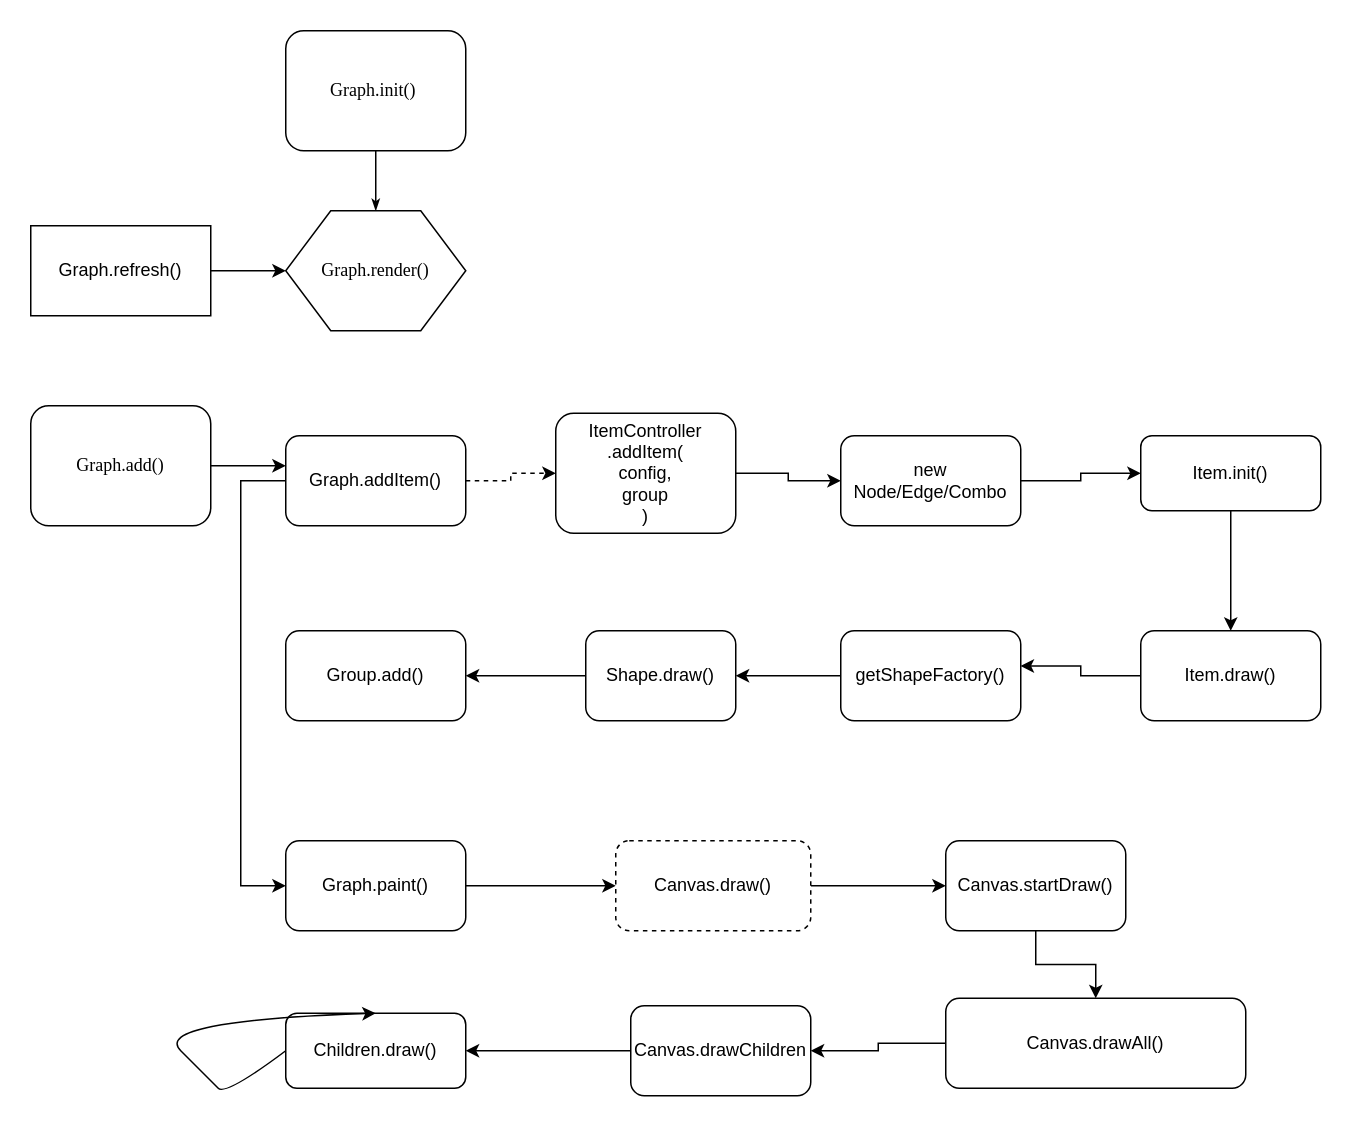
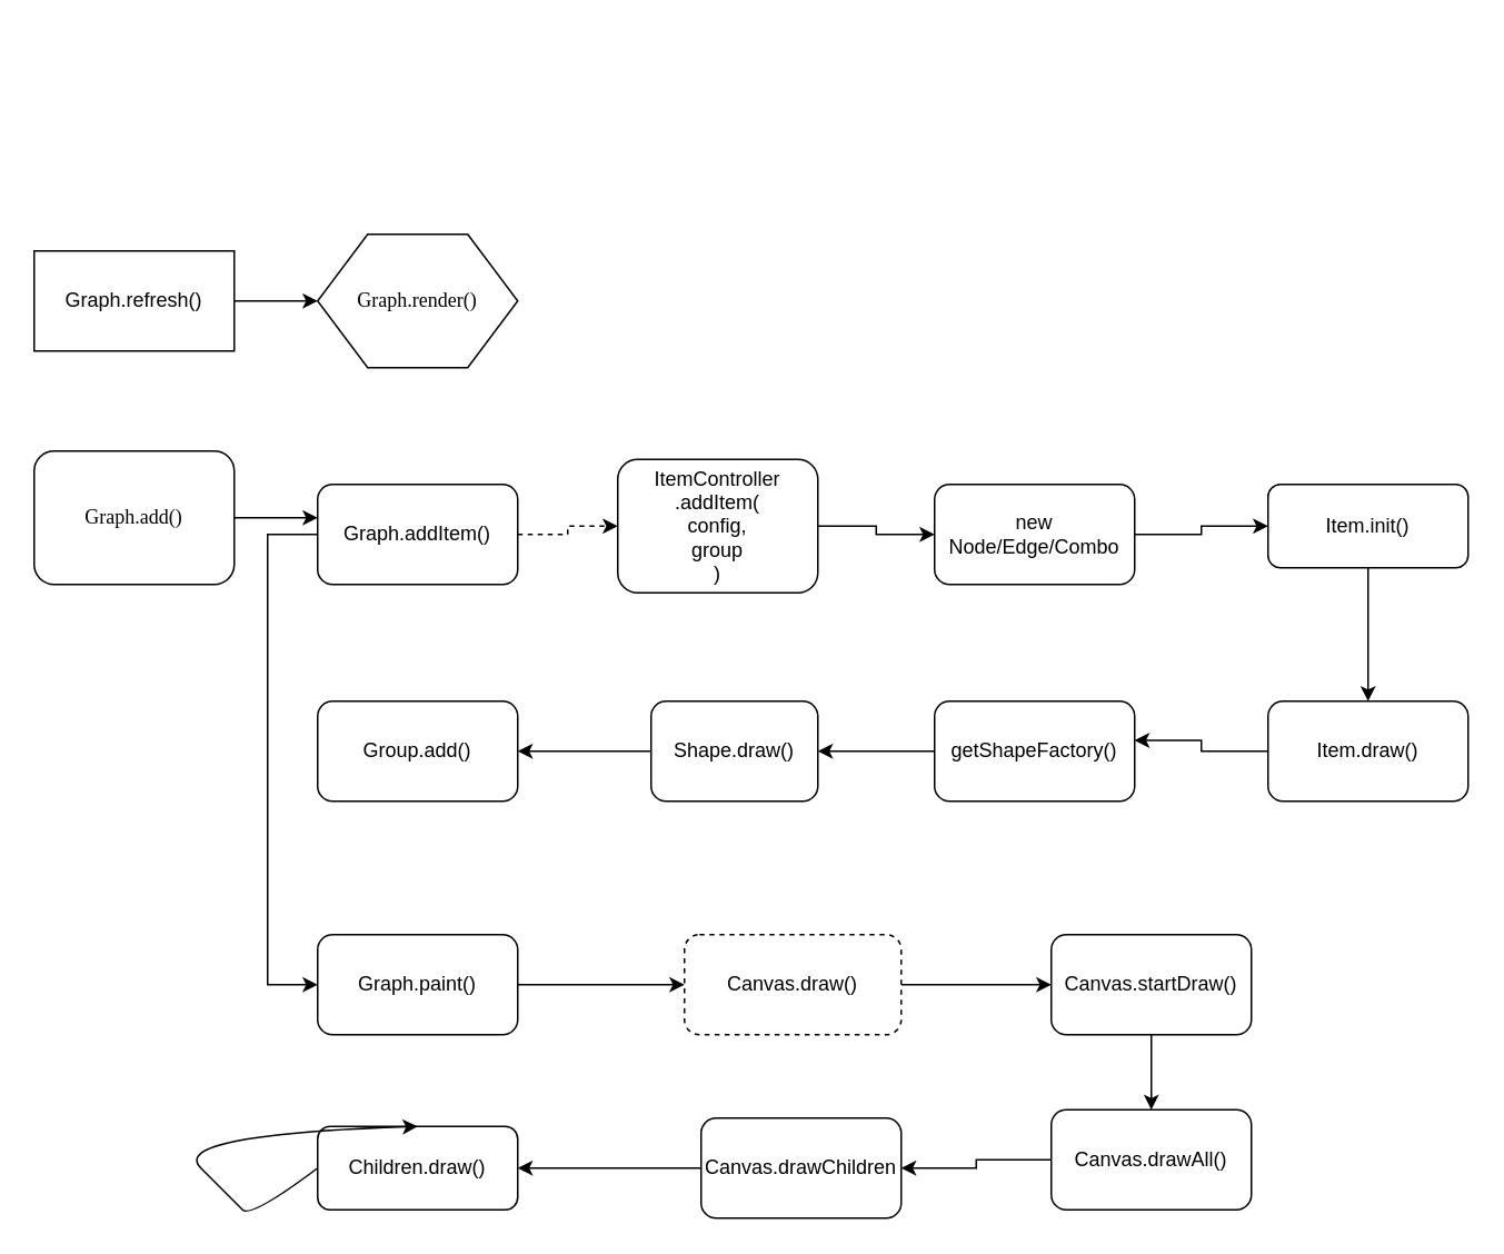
  <mxCell id="0" />
  <mxCell id="1" parent="0" />
- <mxCell id="2" value="Graph.init()&amp;nbsp;" style="rounded=1;whiteSpace=wrap;html=1;shadow=0;labelBackgroundColor=none;strokeWidth=1;fontFamily=Verdana;fontSize=12;align=center;" parent="1" vertex="1"><mxGeometry x="190" y="20" width="120" height="80" as="geometry" /></mxCell>
- <mxCell id="3" style="edgeStyle=orthogonalEdgeStyle;rounded=1;html=1;labelBackgroundColor=none;startArrow=none;startFill=0;startSize=5;endArrow=classicThin;endFill=1;endSize=5;jettySize=auto;orthogonalLoop=1;strokeWidth=1;fontFamily=Verdana;fontSize=8;exitX=0.5;exitY=1;exitDx=0;exitDy=0;" parent="1" source="2" target="4" edge="1"><mxGeometry relative="1" as="geometry"><mxPoint x="270" y="140.059" as="sourcePoint" /></mxGeometry></mxCell>
  <mxCell id="4" value="Graph.render()" style="shape=hexagon;perimeter=hexagonPerimeter;whiteSpace=wrap;html=1;rounded=0;shadow=0;labelBackgroundColor=none;strokeWidth=1;fontFamily=Verdana;fontSize=12;align=center;" parent="1" vertex="1"><mxGeometry x="190" y="140" width="120" height="80" as="geometry" /></mxCell>
  <mxCell id="5" style="edgeStyle=orthogonalEdgeStyle;rounded=0;orthogonalLoop=1;jettySize=auto;html=1;entryX=0;entryY=0.5;entryDx=0;entryDy=0;" edge="1" parent="1" source="6"><mxGeometry relative="1" as="geometry"><mxPoint x="190" y="310" as="targetPoint" /></mxGeometry></mxCell>
  <mxCell id="6" value="Graph.add()" style="rounded=1;whiteSpace=wrap;html=1;shadow=0;labelBackgroundColor=none;strokeWidth=1;fontFamily=Verdana;fontSize=12;align=center;" parent="1" vertex="1"><mxGeometry x="20" y="270" width="120" height="80" as="geometry" /></mxCell>
  <mxCell id="7" style="edgeStyle=orthogonalEdgeStyle;rounded=0;orthogonalLoop=1;jettySize=auto;html=1;entryX=0;entryY=0.5;entryDx=0;entryDy=0;" edge="1" parent="1" source="8" target="4"><mxGeometry relative="1" as="geometry" /></mxCell>
  <mxCell id="8" value="Graph.refresh()" style="rounded=0;whiteSpace=wrap;html=1;" vertex="1" parent="1"><mxGeometry x="20" y="150" width="120" height="60" as="geometry" /></mxCell>
  <mxCell id="9" style="edgeStyle=orthogonalEdgeStyle;rounded=0;orthogonalLoop=1;jettySize=auto;html=1;exitX=1;exitY=0.5;exitDx=0;exitDy=0;dashed=1;" edge="1" parent="1" source="11" target="13"><mxGeometry relative="1" as="geometry" /></mxCell>
  <mxCell id="10" style="edgeStyle=orthogonalEdgeStyle;rounded=0;orthogonalLoop=1;jettySize=auto;html=1;entryX=0;entryY=0.5;entryDx=0;entryDy=0;entryPerimeter=0;" edge="1" parent="1" source="11" target="25"><mxGeometry relative="1" as="geometry"><Array as="points"><mxPoint x="160" y="320" /><mxPoint x="160" y="590" /></Array></mxGeometry></mxCell>
  <mxCell id="11" value="Graph.addItem()" style="rounded=1;whiteSpace=wrap;html=1;" vertex="1" parent="1"><mxGeometry x="190" y="290" width="120" height="60" as="geometry" /></mxCell>
  <mxCell id="12" style="edgeStyle=orthogonalEdgeStyle;rounded=0;orthogonalLoop=1;jettySize=auto;html=1;exitX=1;exitY=0.5;exitDx=0;exitDy=0;" edge="1" parent="1" source="13" target="15"><mxGeometry relative="1" as="geometry" /></mxCell>
  <mxCell id="13" value="ItemController&lt;br&gt;.addItem(&lt;br&gt;config,&lt;br&gt;group&lt;br&gt;)" style="rounded=1;whiteSpace=wrap;html=1;" vertex="1" parent="1"><mxGeometry x="370" y="275" width="120" height="80" as="geometry" /></mxCell>
  <mxCell id="14" style="edgeStyle=orthogonalEdgeStyle;rounded=0;orthogonalLoop=1;jettySize=auto;html=1;entryX=0;entryY=0.5;entryDx=0;entryDy=0;" edge="1" parent="1" source="15" target="17"><mxGeometry relative="1" as="geometry" /></mxCell>
  <mxCell id="15" value="new Node/Edge/Combo" style="rounded=1;whiteSpace=wrap;html=1;" vertex="1" parent="1"><mxGeometry x="560" y="290" width="120" height="60" as="geometry" /></mxCell>
  <mxCell id="16" style="edgeStyle=orthogonalEdgeStyle;rounded=0;orthogonalLoop=1;jettySize=auto;html=1;entryX=0.5;entryY=0;entryDx=0;entryDy=0;" edge="1" parent="1" source="17" target="19"><mxGeometry relative="1" as="geometry" /></mxCell>
  <mxCell id="17" value="Item.init()" style="rounded=1;whiteSpace=wrap;html=1;" vertex="1" parent="1"><mxGeometry x="760" y="290" width="120" height="50" as="geometry" /></mxCell>
  <mxCell id="18" style="edgeStyle=orthogonalEdgeStyle;rounded=0;orthogonalLoop=1;jettySize=auto;html=1;entryX=0.999;entryY=0.391;entryDx=0;entryDy=0;entryPerimeter=0;" edge="1" parent="1" source="19" target="21"><mxGeometry relative="1" as="geometry" /></mxCell>
  <mxCell id="19" value="Item.draw()" style="rounded=1;whiteSpace=wrap;html=1;" vertex="1" parent="1"><mxGeometry x="760" y="420" width="120" height="60" as="geometry" /></mxCell>
  <mxCell id="20" style="edgeStyle=orthogonalEdgeStyle;rounded=0;orthogonalLoop=1;jettySize=auto;html=1;entryX=1;entryY=0.5;entryDx=0;entryDy=0;" edge="1" parent="1" source="21" target="23"><mxGeometry relative="1" as="geometry" /></mxCell>
  <mxCell id="21" value="getShapeFactory()" style="rounded=1;whiteSpace=wrap;html=1;" vertex="1" parent="1"><mxGeometry x="560" y="420" width="120" height="60" as="geometry" /></mxCell>
  <mxCell id="22" style="edgeStyle=orthogonalEdgeStyle;rounded=0;orthogonalLoop=1;jettySize=auto;html=1;entryX=1;entryY=0.5;entryDx=0;entryDy=0;" edge="1" parent="1" source="23" target="36"><mxGeometry relative="1" as="geometry" /></mxCell>
  <mxCell id="23" value="Shape.draw()" style="rounded=1;whiteSpace=wrap;html=1;" vertex="1" parent="1"><mxGeometry x="390" y="420" width="100" height="60" as="geometry" /></mxCell>
  <mxCell id="24" style="edgeStyle=orthogonalEdgeStyle;rounded=0;orthogonalLoop=1;jettySize=auto;html=1;entryX=0;entryY=0.5;entryDx=0;entryDy=0;" edge="1" parent="1" source="25" target="27"><mxGeometry relative="1" as="geometry" /></mxCell>
  <mxCell id="25" value="Graph.paint()" style="rounded=1;whiteSpace=wrap;html=1;" vertex="1" parent="1"><mxGeometry x="190" y="560" width="120" height="60" as="geometry" /></mxCell>
  <mxCell id="26" style="edgeStyle=orthogonalEdgeStyle;rounded=0;orthogonalLoop=1;jettySize=auto;html=1;entryX=0;entryY=0.5;entryDx=0;entryDy=0;" edge="1" parent="1" source="27" target="29"><mxGeometry relative="1" as="geometry" /></mxCell>
  <mxCell id="27" value="Canvas.draw()" style="rounded=1;whiteSpace=wrap;html=1;dashed=1;" vertex="1" parent="1"><mxGeometry x="410" y="560" width="130" height="60" as="geometry" /></mxCell>
  <mxCell id="28" style="edgeStyle=orthogonalEdgeStyle;rounded=0;orthogonalLoop=1;jettySize=auto;html=1;exitX=0.5;exitY=1;exitDx=0;exitDy=0;entryX=0.5;entryY=0;entryDx=0;entryDy=0;" edge="1" parent="1" source="29" target="31"><mxGeometry relative="1" as="geometry" /></mxCell>
  <mxCell id="29" value="Canvas.startDraw()" style="rounded=1;whiteSpace=wrap;html=1;" vertex="1" parent="1"><mxGeometry x="630" y="560" width="120" height="60" as="geometry" /></mxCell>
  <mxCell id="30" style="edgeStyle=orthogonalEdgeStyle;rounded=0;orthogonalLoop=1;jettySize=auto;html=1;entryX=1;entryY=0.5;entryDx=0;entryDy=0;" edge="1" parent="1" source="31" target="33"><mxGeometry relative="1" as="geometry" /></mxCell>
- <mxCell id="31" value="Canvas.drawAll()" style="rounded=1;whiteSpace=wrap;html=1;" vertex="1" parent="1"><mxGeometry x="630" y="665" width="200" height="60" as="geometry" /></mxCell>
+ <mxCell id="31" value="Canvas.drawAll()" style="rounded=1;whiteSpace=wrap;html=1;" vertex="1" parent="1"><mxGeometry x="630" y="665" width="120" height="60" as="geometry" /></mxCell>
  <mxCell id="32" style="edgeStyle=orthogonalEdgeStyle;rounded=0;orthogonalLoop=1;jettySize=auto;html=1;entryX=1;entryY=0.5;entryDx=0;entryDy=0;" edge="1" parent="1" source="33" target="34"><mxGeometry relative="1" as="geometry" /></mxCell>
  <mxCell id="33" value="Canvas.drawChildren" style="rounded=1;whiteSpace=wrap;html=1;" vertex="1" parent="1"><mxGeometry x="420" y="670" width="120" height="60" as="geometry" /></mxCell>
  <mxCell id="34" value="Children.draw()" style="rounded=1;whiteSpace=wrap;html=1;" vertex="1" parent="1"><mxGeometry x="190" y="675" width="120" height="50" as="geometry" /></mxCell>
  <mxCell id="35" value="" style="curved=1;endArrow=classic;html=1;rounded=0;entryX=0.5;entryY=0;entryDx=0;entryDy=0;exitX=0;exitY=0.5;exitDx=0;exitDy=0;" edge="1" parent="1" source="34" target="34"><mxGeometry width="50" height="50" relative="1" as="geometry"><mxPoint x="100" y="730" as="sourcePoint" /><mxPoint x="150" y="680" as="targetPoint" /><Array as="points"><mxPoint x="150" y="730" /><mxPoint x="140" y="720" /><mxPoint x="100" y="680" /></Array></mxGeometry></mxCell>
  <mxCell id="36" value="Group.add()" style="rounded=1;whiteSpace=wrap;html=1;" vertex="1" parent="1"><mxGeometry x="190" y="420" width="120" height="60" as="geometry" /></mxCell>
